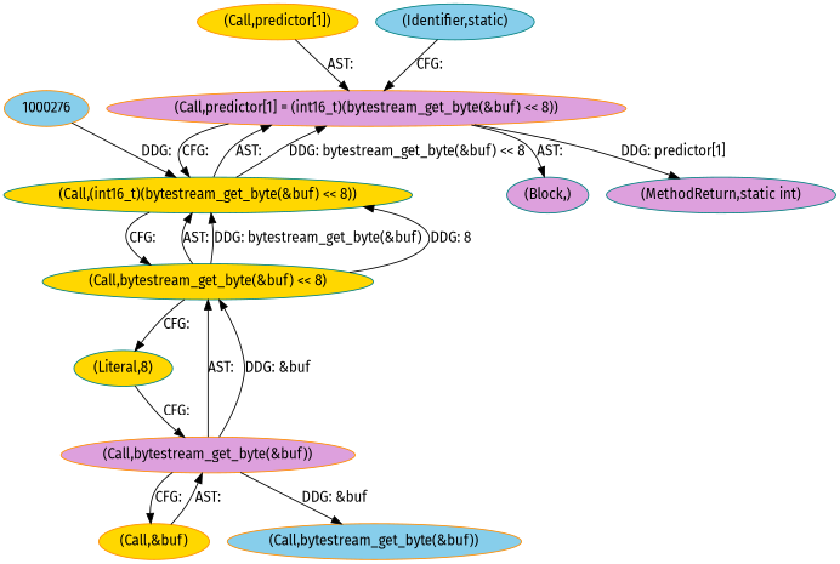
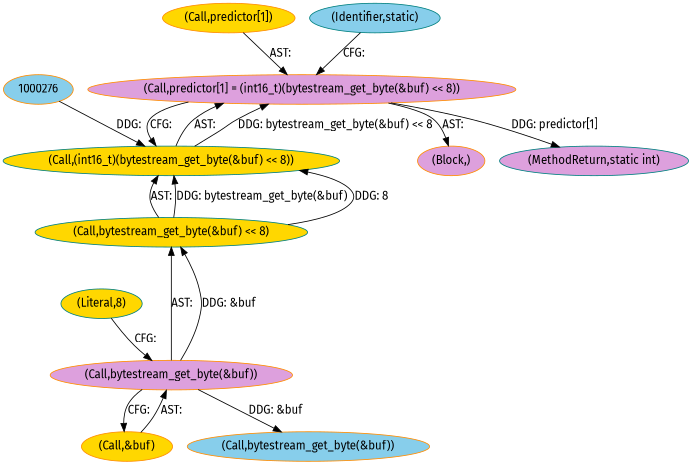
  digraph {
    fontname="Fira Sans"
    node [color=darkorange fillcolor=gold fontname="Fira Sans" style=filled]
    edge [fontname="Fira Sans"]
    n1 [fillcolor=plum label="(Call,predictor[1] = (int16_t)(bytestream_get_byte(&buf) << 8))"]
    n2 [color=teal label="(Call,(int16_t)(bytestream_get_byte(&buf) << 8))"]
-   n3 [color=teal fillcolor=plum label="(Block,)"]
+   n3 [fillcolor=plum label="(Block,)"]
    n4 [color=teal fillcolor=plum label="(MethodReturn,static int)"]
    n5 [color=teal label="(Call,bytestream_get_byte(&buf) << 8)"]
    n6 [color=teal label="(Literal,8)"]
    n7 [fillcolor=plum label="(Call,bytestream_get_byte(&buf))"]
    n8 [label="(Call,&buf)"]
    n9 [fillcolor=skyblue label="(Call,bytestream_get_byte(&buf))"]
    n10 [label="(Call,predictor[1])"]
    n11 [color=teal fillcolor=skyblue label="(Identifier,static)"]
    1000276 [fillcolor=skyblue]
    n1 -> n2 [label="CFG: "]
    n1 -> n3 [label="AST: "]
    n1 -> n4 [label="DDG: predictor[1]"]
    n2 -> n1 [label="AST: "]
    n2 -> n1 [label="DDG: bytestream_get_byte(&buf) << 8"]
-   n2 -> n5 [label="CFG: "]
    n5 -> n2 [label="AST: "]
    n5 -> n2 [label="DDG: bytestream_get_byte(&buf)"]
    n5 -> n2 [label="DDG: 8"]
-   n5 -> n6 [label="CFG: "]
    n6 -> n7 [label="CFG: "]
    n7 -> n5 [label="AST: "]
    n7 -> n5 [label="DDG: &buf"]
    n7 -> n8 [label="CFG: "]
    n7 -> n9 [label="DDG: &buf"]
    n8 -> n7 [label="AST: "]
    n10 -> n1 [label="AST: "]
    n11 -> n1 [label="CFG: "]
    1000276 -> n2 [label="DDG: "]
  }
